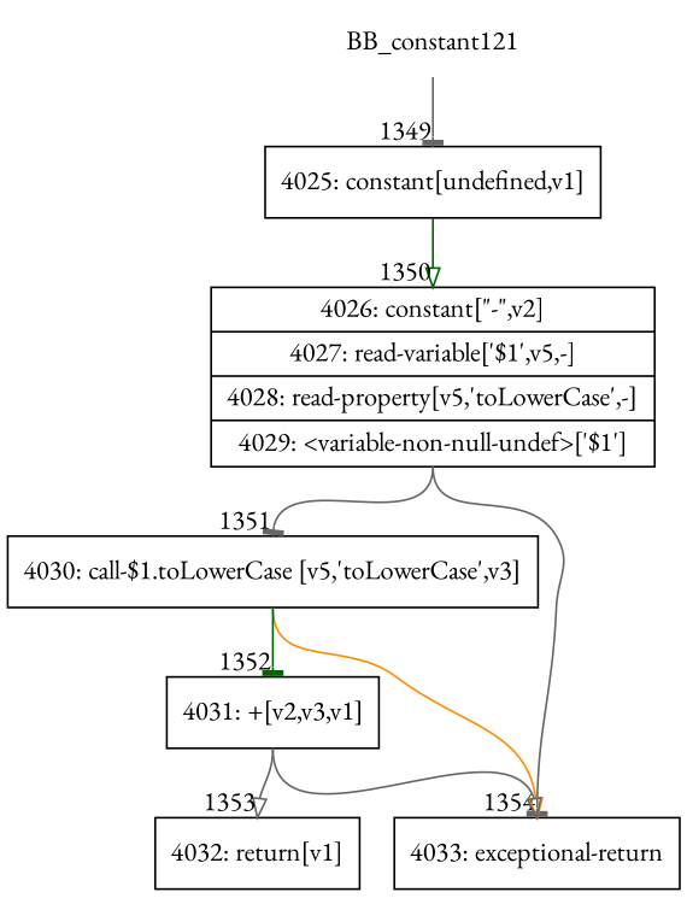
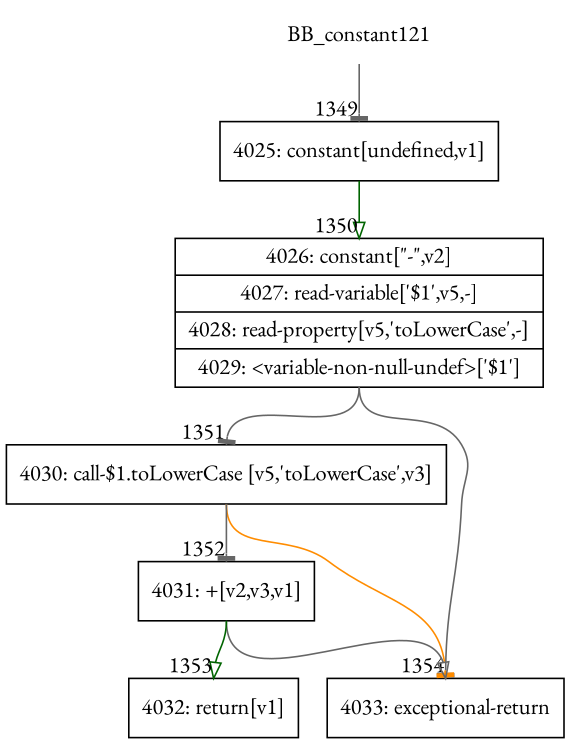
  digraph {
    fontname="EB Garamond"
    rankdir=TD
    node [fontname="EB Garamond" shape=record]
    edge [arrowhead=tee color=gray40 fontname="EB Garamond" headport=n tailport=s]
    n1 [label=BB_constant121 shape=none]
    n2 [label="{4025: constant[undefined,v1]}"]
    n3 [label="{4026: constant[\"-\",v2]|4027: read-variable['$1',v5,-]|4028: read-property[v5,'toLowerCase',-]|4029: \<variable-non-null-undef\>['$1']}"]
    n4 [label="{4030: call-$1.toLowerCase [v5,'toLowerCase',v3]}"]
    n5 [label="{4033: exceptional-return}"]
    n6 [label="{4031: +[v2,v3,v1]}"]
    n7 [label="{4032: return[v1]}"]
    n1 -> n2 [headlabel="    1349"]
    n2 -> n3 [arrowhead=onormal color=darkgreen headlabel="      1350"]
    n3 -> n4 [headlabel="      1351"]
    n3 -> n5 [headlabel="      1354"]
-   n4 -> n5 [arrowhead=onormal color=darkorange]
-   n4 -> n6 [color=darkgreen headlabel="      1352"]
+   n4 -> n5 [color=darkorange]
+   n4 -> n6 [headlabel="      1352"]
    n6 -> n5 [arrowhead=onormal]
-   n6 -> n7 [arrowhead=onormal headlabel="      1353"]
+   n6 -> n7 [arrowhead=onormal color=darkgreen headlabel="      1353"]
  }
